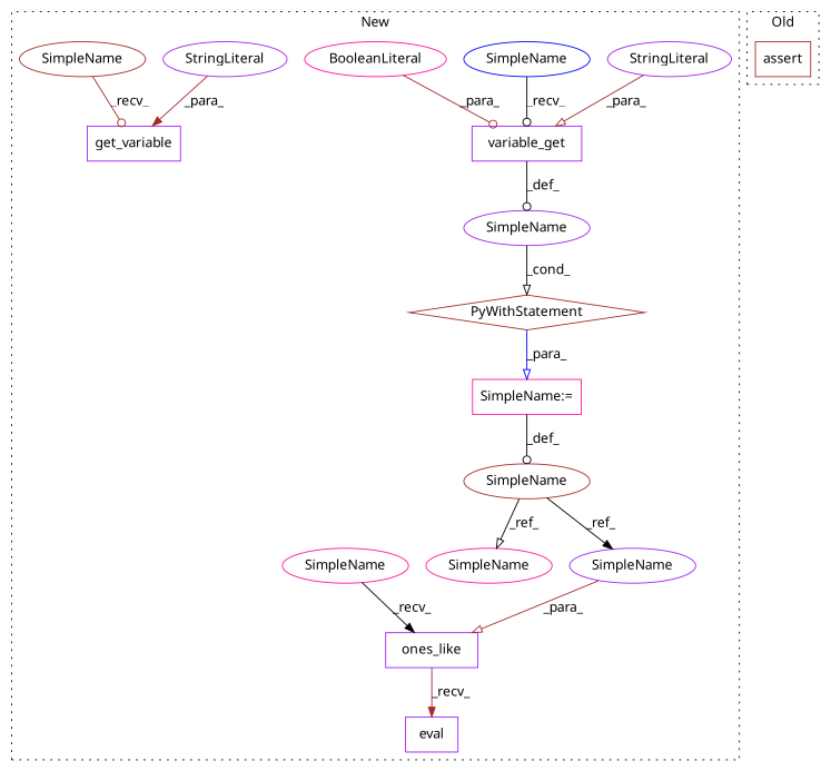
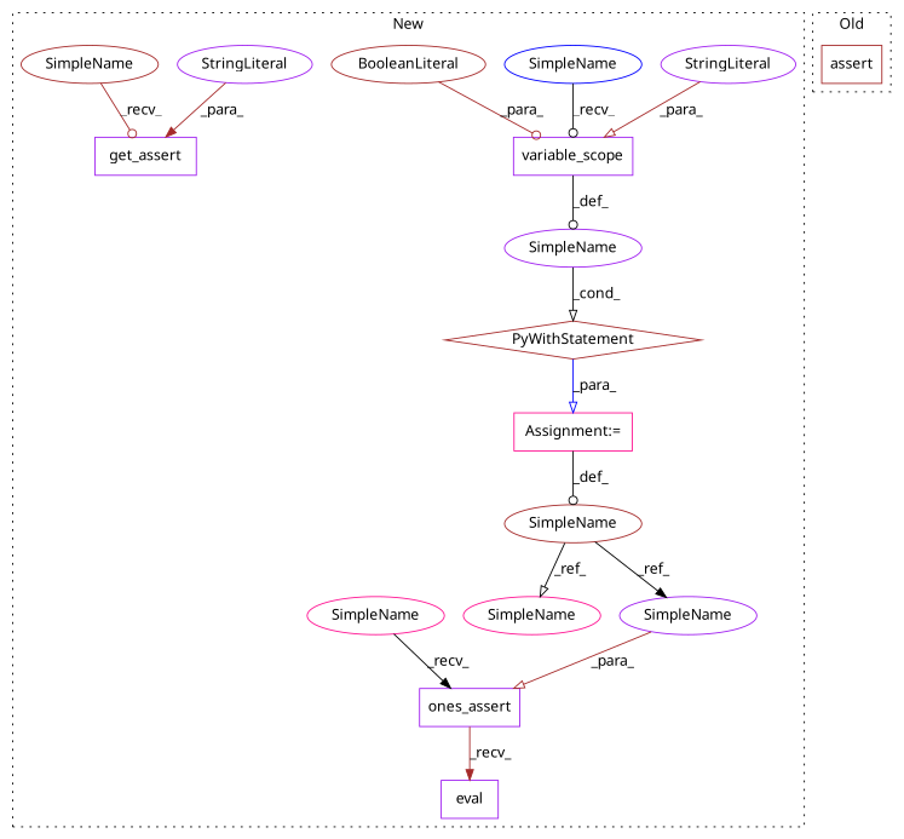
  digraph {
    fontname="Noto Sans"
    node [a=42 color=purple fontname="Noto Sans" l=10 shape=ellipse]
    edge [arrowhead=odot color=black fontname="Noto Sans"]
-   n1 [a=32 l="15,1" label=variable_get s="4391,4442" shape=box]
-   n2 [a=32 l="13,1" label=get_variable s="4475,4500" shape=box]
+   n1 [a=32 l="15,1" label=variable_scope s="4391,4442" shape=box]
+   n2 [a=32 l="13,1" label=get_assert s="4475,4500" shape=box]
    n3 [label=SimpleName l=""]
    n4 [a=104 color=brown l="10,2" label=PyWithStatement s="4370,4443" shape=diamond]
    n5 [a=45 l=12 label=StringLiteral s=4488]
-   n6 [a=7 color=deeppink l=1 label="SimpleName:=" s=4463 shape=box]
+   n6 [a=7 color=deeppink l=1 label="Assignment:=" s=4463 shape=box]
    n7 [a=32 l=6 label=eval s=4562 shape=box]
-   n8 [a=32 l="10,1" label=ones_like s="4540,4560" shape=box]
+   n8 [a=32 l="10,1" label=ones_assert s="4540,4560" shape=box]
    n9 [color=brown label=SimpleName s=4453]
-   n10 [a=9 color=deeppink l=4 label=BooleanLiteral s=4438]
+   n10 [a=9 color=brown l=4 label=BooleanLiteral s=4438]
    n11 [a=45 l=31 label=StringLiteral s=4406]
    n12 [color=deeppink label=SimpleName s=4513]
    n13 [label=SimpleName s=4550]
    n14 [color=blue label=SimpleName s=4380]
    n15 [color=brown label=SimpleName s=4464]
    n16 [color=deeppink label=SimpleName s=4529]
    n17 [a=6 color=brown l=7 label=assert s=4935 shape=box]
    subgraph cluster_1 {
      label=New
      style=dotted
      n1
      n2
      n3
      n4
      n5
      n6
      n7
      n8
      n9
      n10
      n11
      n12
      n13
      n14
      n15
      n16
    }
    subgraph cluster_2 {
      label=Old
      style=dotted
      n17
    }
    n1 -> n3 [label=_def_]
    n3 -> n4 [arrowhead=onormal label=_cond_]
    n4 -> n6 [arrowhead=onormal color=blue label=_para_]
    n5 -> n2 [arrowhead=normal color=brown label=_para_]
    n6 -> n9 [label=_def_]
    n8 -> n7 [arrowhead=normal color=brown label=_recv_]
    n9 -> n12 [arrowhead=onormal label=_ref_]
    n9 -> n13 [arrowhead=normal label=_ref_]
    n10 -> n1 [color=brown label=_para_]
    n11 -> n1 [arrowhead=onormal color=brown label=_para_]
    n13 -> n8 [arrowhead=onormal color=brown label=_para_]
    n14 -> n1 [label=_recv_]
    n15 -> n2 [color=brown label=_recv_]
    n16 -> n8 [arrowhead=normal label=_recv_]
  }
